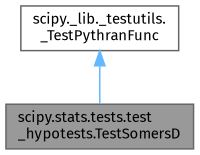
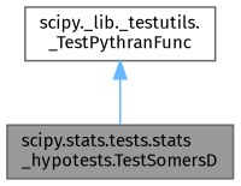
  digraph {
    fontname="Fira Sans"
    node [color=gray40 fontname="Fira Sans" fontsize=10 shape=box style=filled]
-   n1 [fillcolor=grey60 fontcolor=black height=0.2 label="scipy.stats.tests.test\l_hypotests.TestSomersD" width=0.4]
+   n1 [fillcolor=grey60 fontcolor=black height=0.2 label="scipy.stats.tests.stats\l_hypotests.TestSomersD" width=0.4]
    n2 [fillcolor=white height=0.2 label="scipy._lib._testutils.\l_TestPythranFunc" width=0.4]
    n2 -> n1 [color=steelblue1 dir=back fontname="Fira Sans" fontsize=10 labelfontname=Helvetica labelfontsize=10 style=solid]
  }
